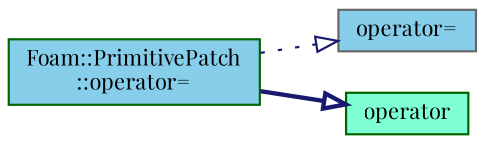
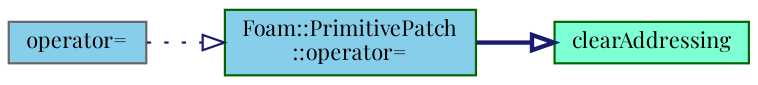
  digraph {
    fontname="Playfair Display"
    rankdir=LR
    node [color=darkgreen fillcolor=skyblue fontname="Playfair Display" fontsize=10 shape=record style=filled]
    edge [arrowhead=onormal color=midnightblue fontname="Playfair Display" fontsize=10 labelfontname=FreeSans labelfontsize=10]
    n1 [color=gray40 fontcolor=black height=0.2 label="operator=" width=0.4]
    n2 [height=0.2 label="Foam::PrimitivePatch\l::operator=" width=0.4]
-   n3 [fillcolor=aquamarine height=0.2 label=operator width=0.4]
-   n2 -> n1 [style=dotted]
+   n3 [fillcolor=aquamarine height=0.2 label=clearAddressing width=0.4]
+   n1 -> n2 [style=dotted]
    n2 -> n3 [style=bold]
  }
